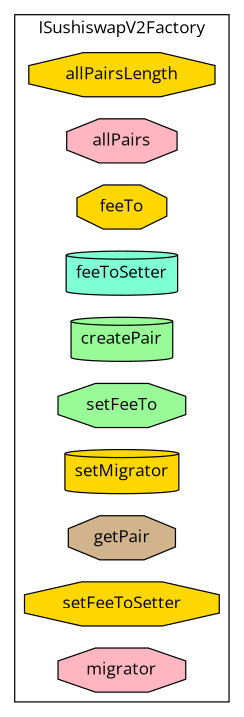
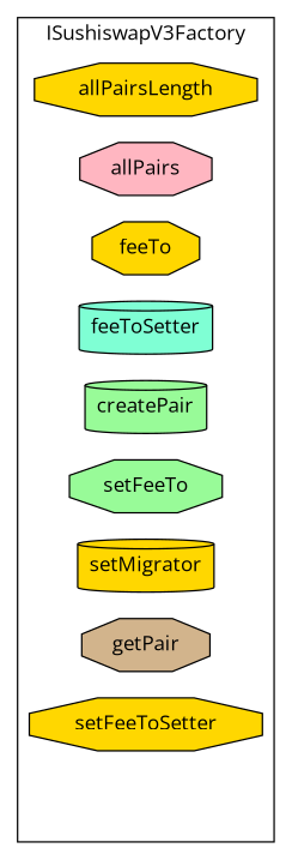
  strict digraph {
    rankdir=LR
    fontname="Open Sans"
    node [shape=octagon style=filled fillcolor=gold fontname="Open Sans"]
    n1 [label=allPairsLength]
    n2 [label=allPairs fillcolor=lightpink]
    n3 [label=feeTo]
    n4 [label=feeToSetter shape=cylinder fillcolor=aquamarine]
    n5 [label=createPair shape=cylinder fillcolor=palegreen]
    n6 [label=setFeeTo fillcolor=palegreen]
    n7 [label=setMigrator shape=cylinder]
    n8 [label=getPair fillcolor=tan]
    n9 [label=setFeeToSetter]
-   n10 [label=migrator fillcolor=lightpink]
    subgraph cluster_1 {
-     label=ISushiswapV2Factory
+     label=ISushiswapV3Factory
      n1
      n2
      n3
      n4
      n5
      n6
      n7
      n8
      n9
-     n10
    }
    subgraph cluster_2 {
      label="[Solidity]"
    }
  }
